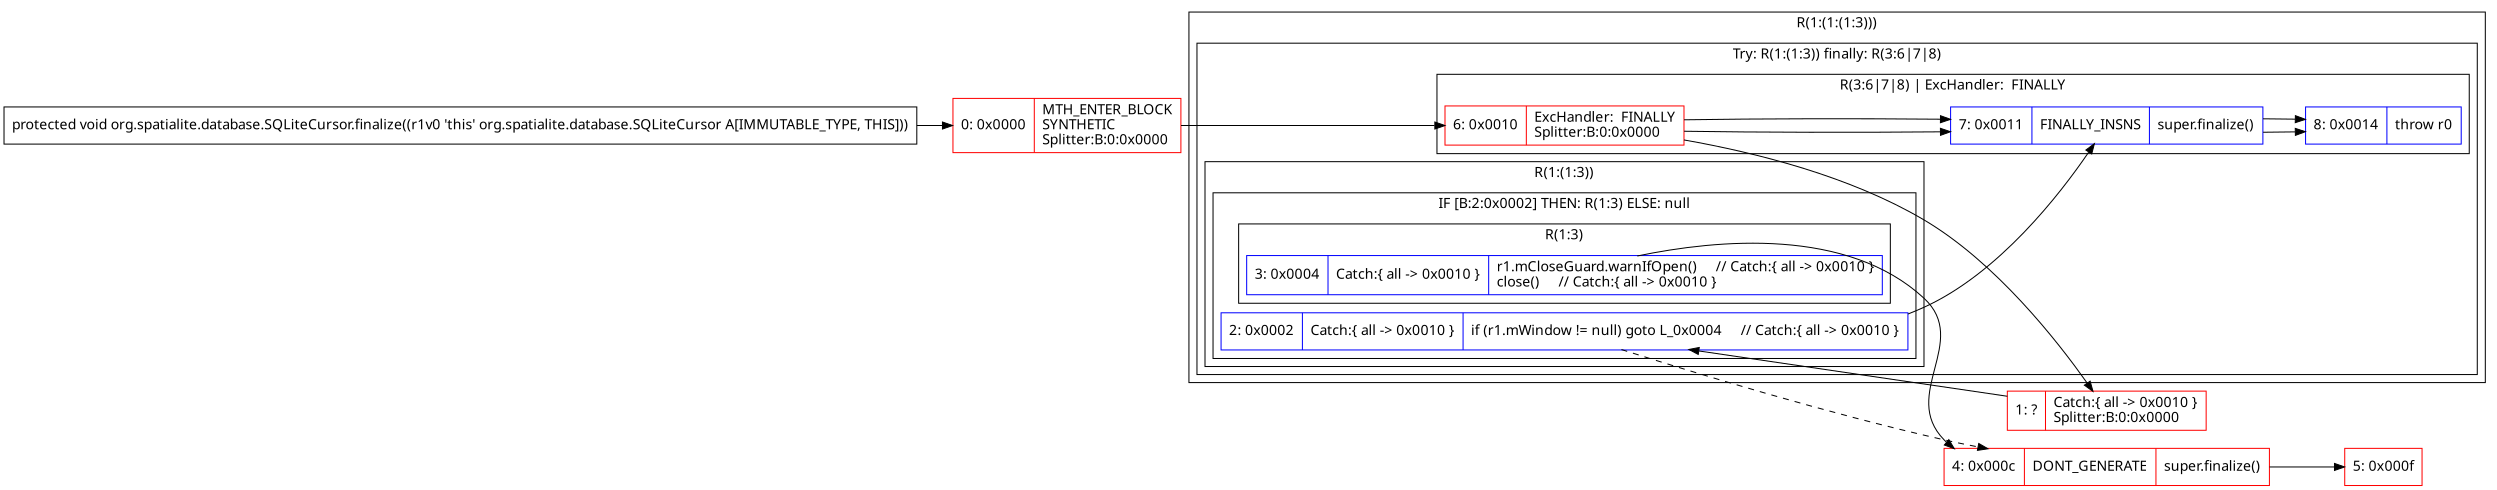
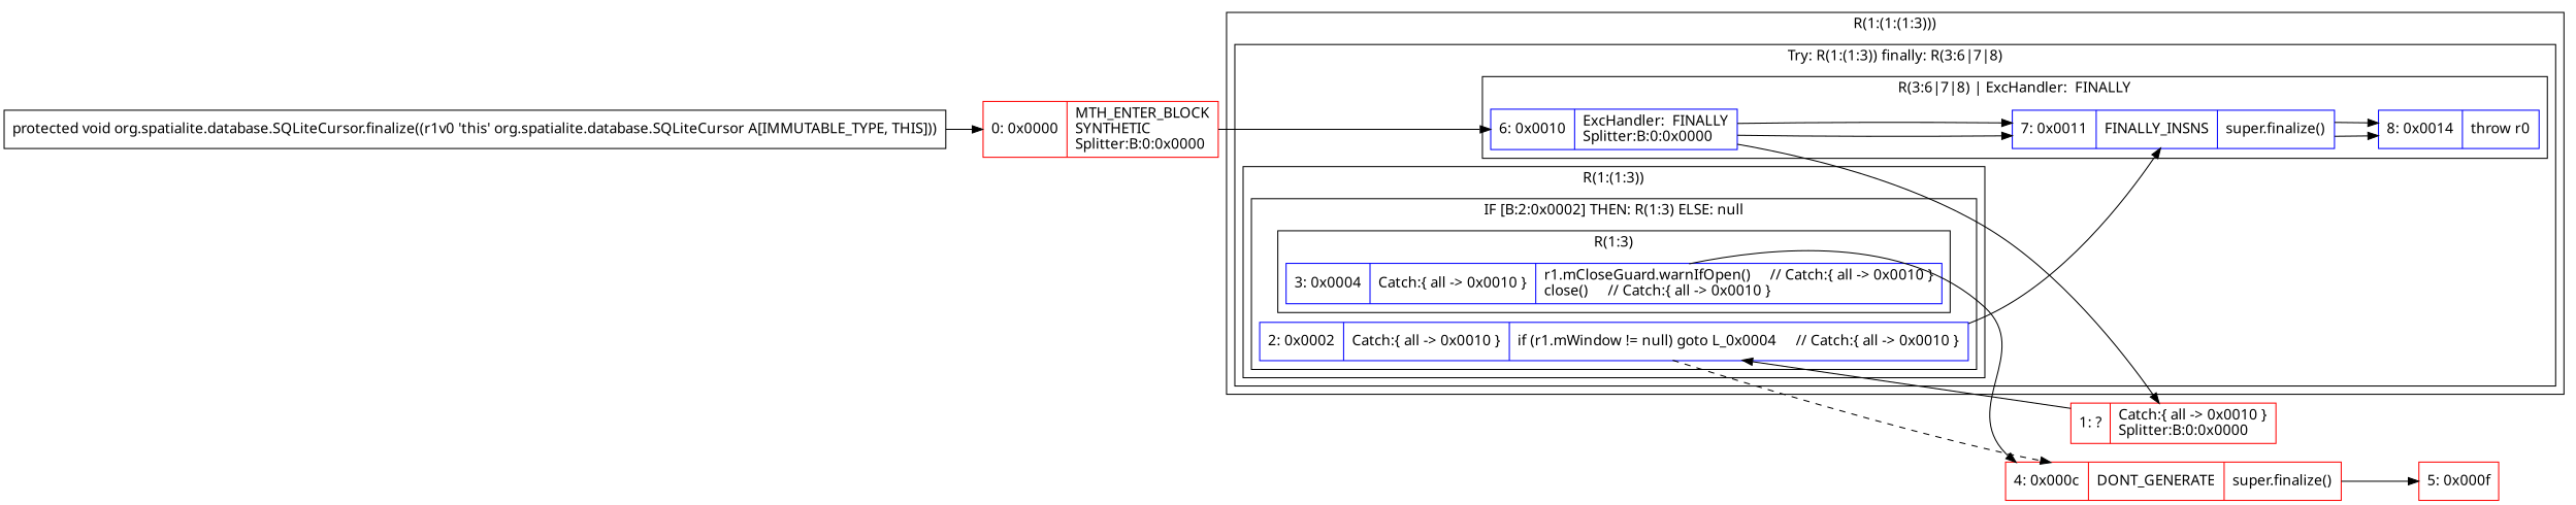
  digraph {
    fontname="Noto Sans"
    rankdir=LR
    node [color=blue fontname="Noto Sans" shape=record]
    edge [fontname="Noto Sans"]
    n1 [label="{3\:\ 0x0004|Catch:\{ all \-\> 0x0010 \}\l|r1.mCloseGuard.warnIfOpen()     \/\/ Catch:\{ all \-\> 0x0010 \}\lclose()     \/\/ Catch:\{ all \-\> 0x0010 \}\l}"]
    n2 [label="{2\:\ 0x0002|Catch:\{ all \-\> 0x0010 \}\l|if (r1.mWindow != null) goto L_0x0004     \/\/ Catch:\{ all \-\> 0x0010 \}\l}"]
-   n3 [color=red label="{6\:\ 0x0010|ExcHandler:  FINALLY\lSplitter:B:0:0x0000\l}"]
+   n3 [label="{6\:\ 0x0010|ExcHandler:  FINALLY\lSplitter:B:0:0x0000\l}"]
    n4 [label="{7\:\ 0x0011|FINALLY_INSNS\l|super.finalize()\l}"]
    n5 [label="{8\:\ 0x0014|throw r0\l}"]
    n6 [color=red label="{4\:\ 0x000c|DONT_GENERATE\l|super.finalize()\l}"]
    n7 [color=red label="{1\:\ ?|Catch:\{ all \-\> 0x0010 \}\lSplitter:B:0:0x0000\l}"]
    n8 [color=red label="{5\:\ 0x000f}"]
    n9 [color=red label="{0\:\ 0x0000|MTH_ENTER_BLOCK\lSYNTHETIC\lSplitter:B:0:0x0000\l}"]
    n10 [label="{protected void org.spatialite.database.SQLiteCursor.finalize((r1v0 'this' org.spatialite.database.SQLiteCursor A[IMMUTABLE_TYPE, THIS])) }" color=""]
    subgraph cluster_1 {
      label="R(1:(1:(1:3)))"
      subgraph cluster_2 {
        label="Try: R(1:(1:3)) finally: R(3:6|7|8)"
        subgraph cluster_3 {
          label="R(1:(1:3))"
          subgraph cluster_4 {
            label="IF [B:2:0x0002] THEN: R(1:3) ELSE: null"
            n2
            subgraph cluster_5 {
              label="R(1:3)"
              n1
            }
          }
        }
        subgraph cluster_6 {
          label="R(3:6|7|8) | ExcHandler:  FINALLY\l"
          n3
          n4
          n5
        }
      }
    }
    subgraph cluster_7 {
      label="R(3:6|7|8) | ExcHandler:  FINALLY\l"
    }
    n1 -> n6
    n2 -> n4
    n2 -> n6 [style=dashed]
    n3 -> n4
    n3 -> n4
    n3 -> n7
    n4 -> n5
    n4 -> n5
    n6 -> n8
    n7 -> n2
    n9 -> n3
    n10 -> n9
  }
